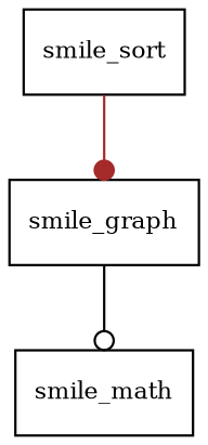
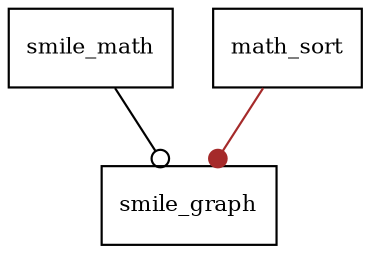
  digraph {
    node [fontsize=10.0 shape=box]
    smile_graph
    smile_math
-   smile_sort
-   smile_graph -> smile_math [arrowhead=odot color=black]
+   smile_sort [label=math_sort]
+   smile_math -> smile_graph [arrowhead=odot color=black]
    smile_sort -> smile_graph [arrowhead=dot color=brown]
  }
